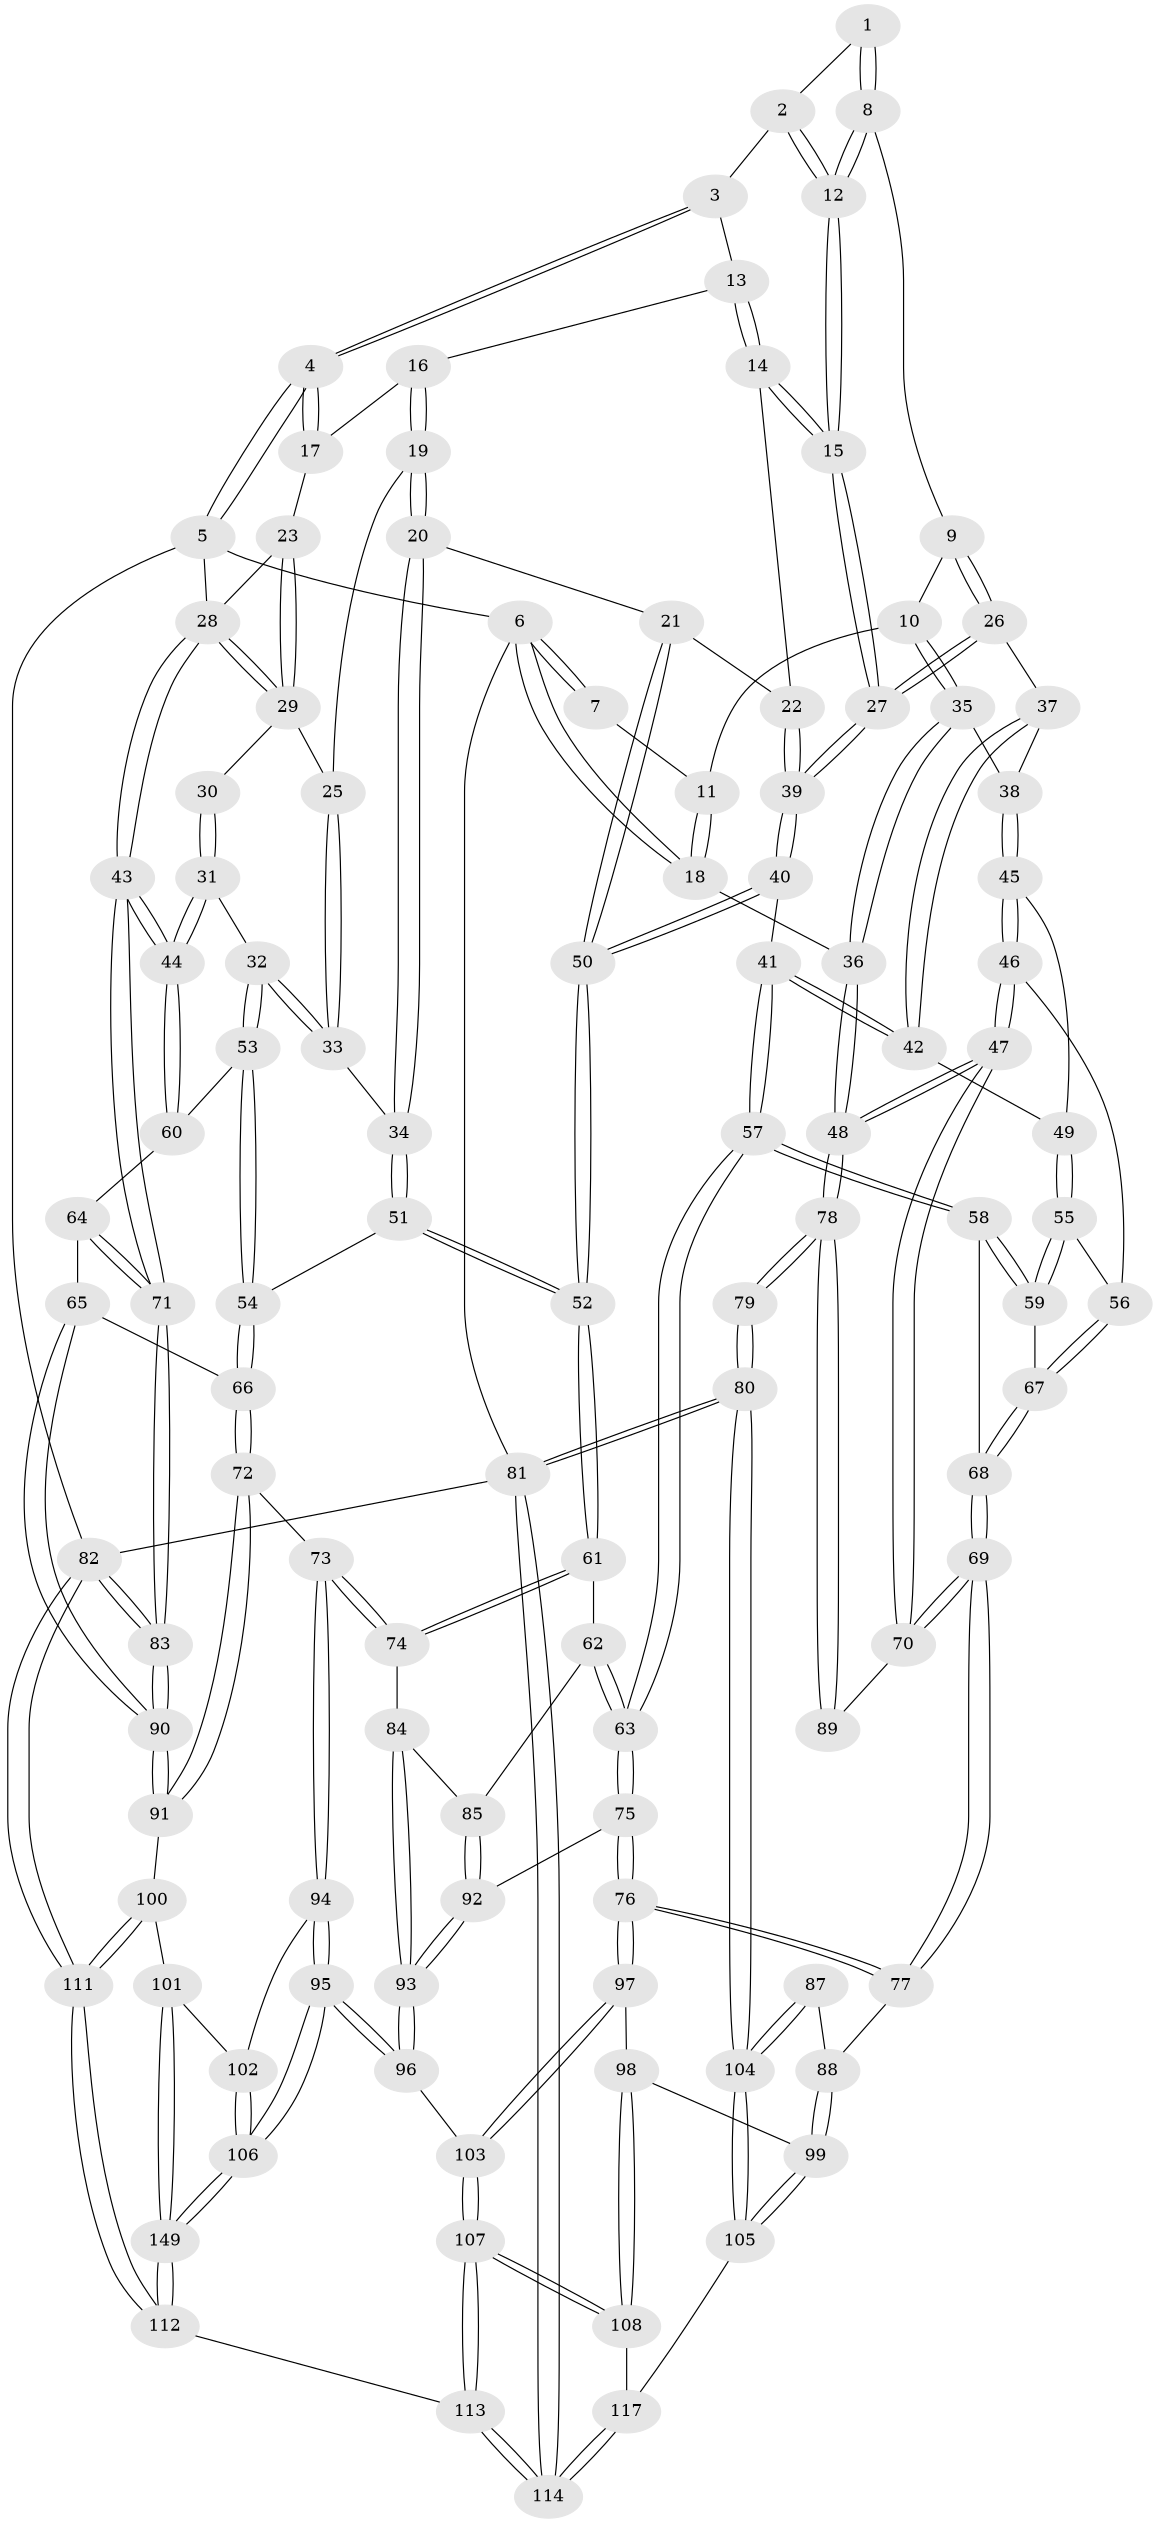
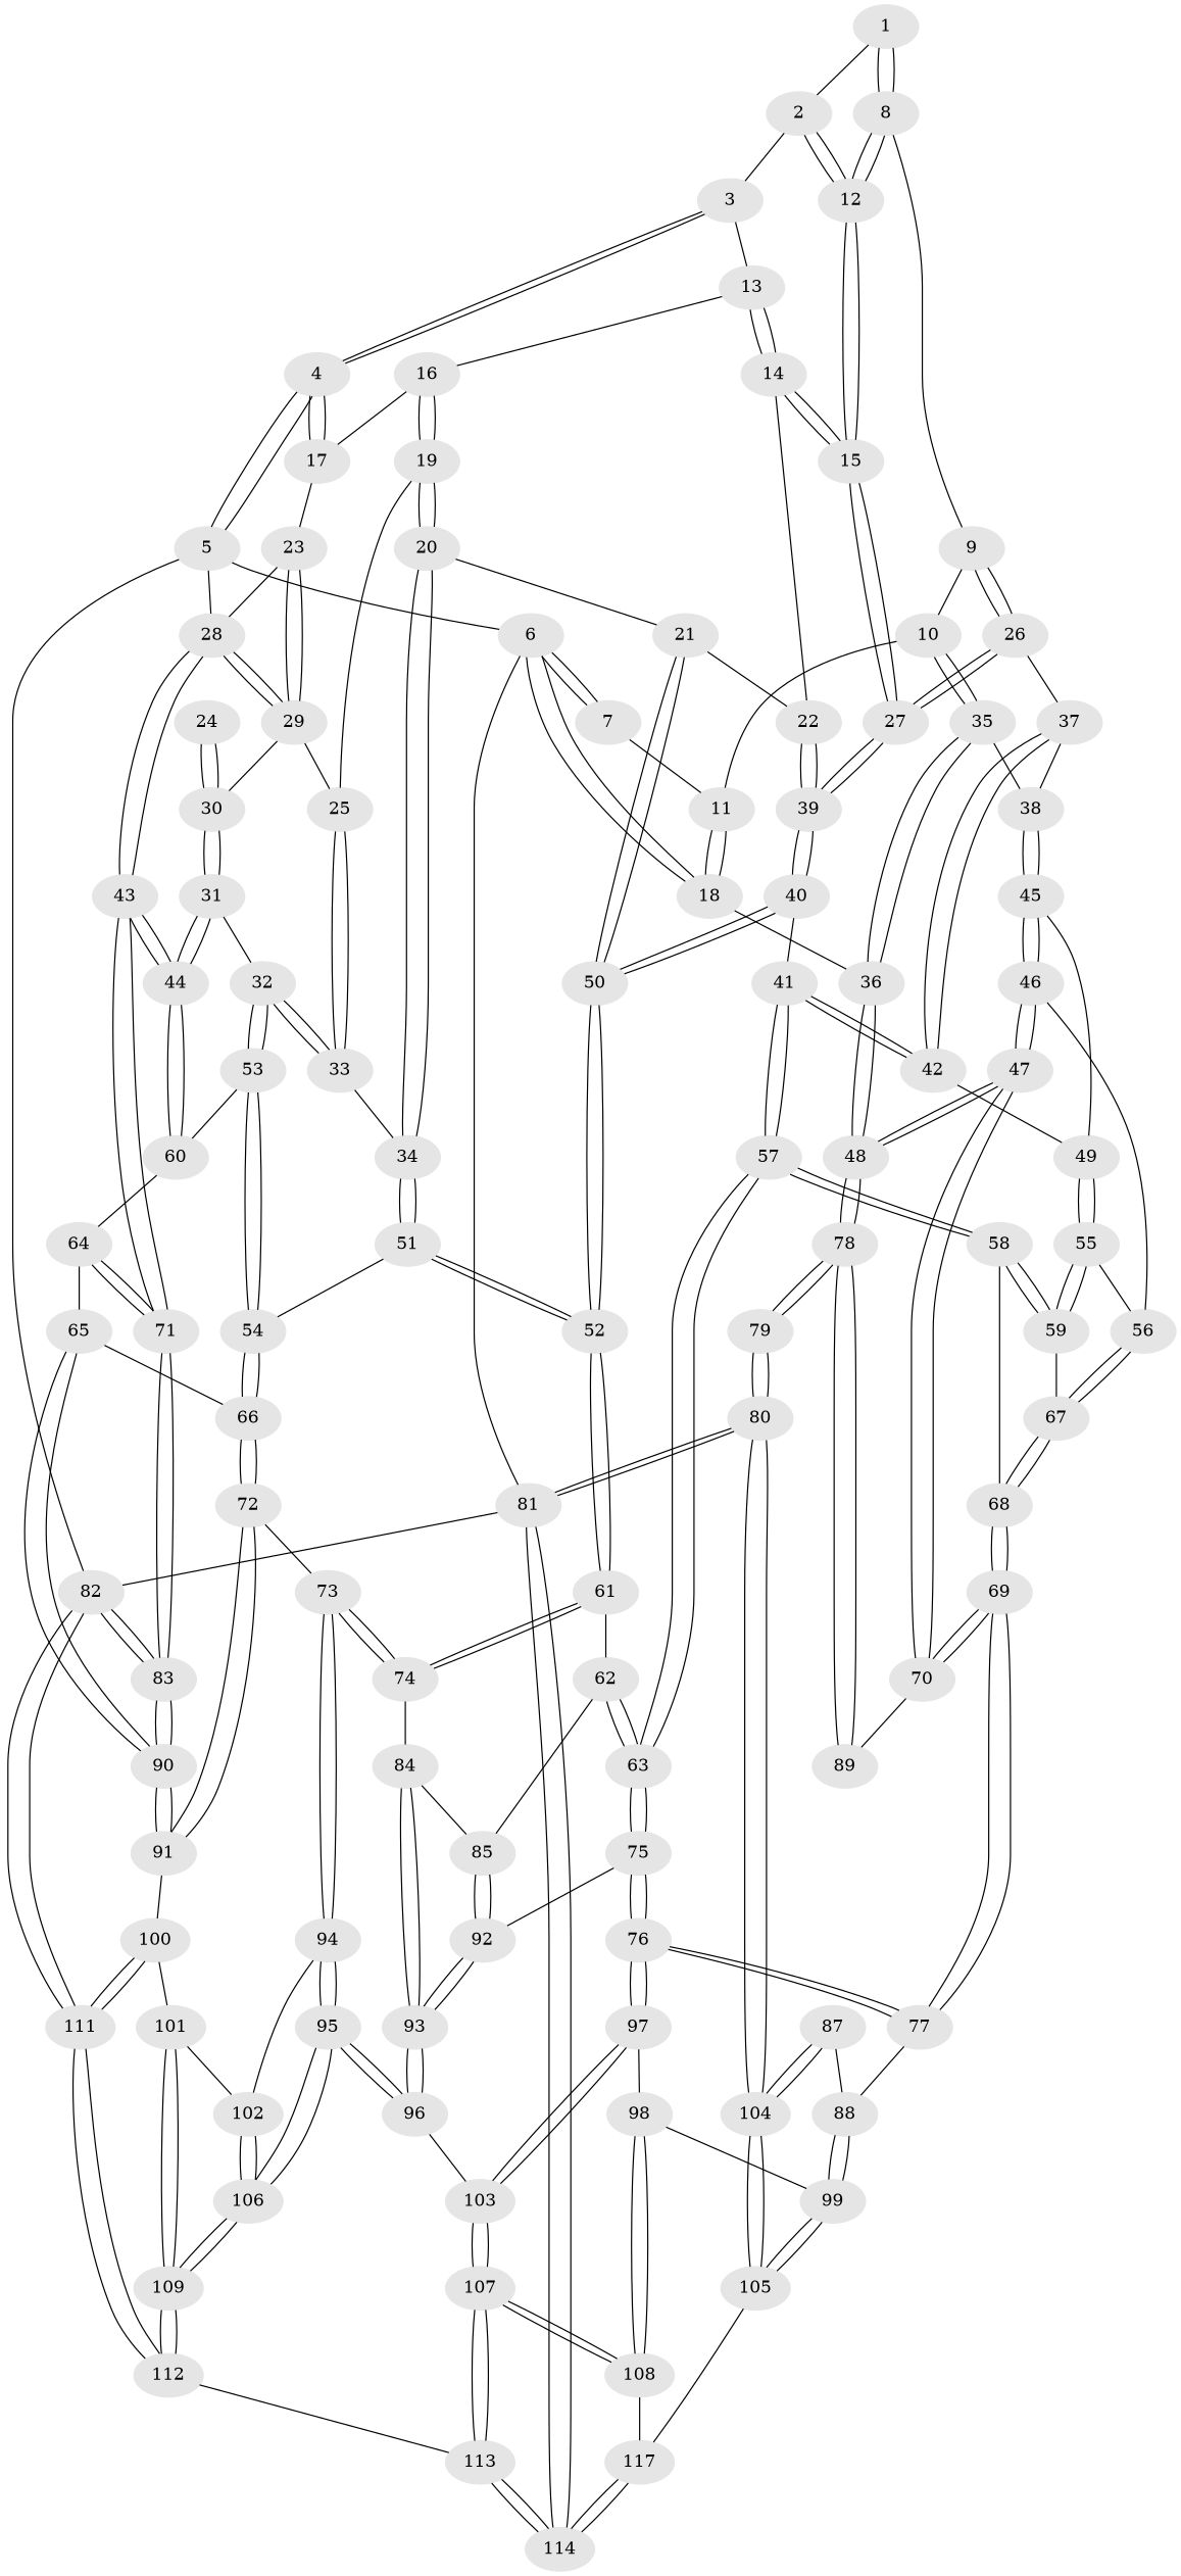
  graph {
    node [color=gray90 style=filled]
    1
    2
    8
    3
    12
    9
    4
    13
    15
    5
    17
    14
    16
    6
    28
    82
    23
    7
    18
    81
    29
    43
    83
    111
    11
    36
    114
    10
    26
    35
    27
    37
    38
    22
    19
    39
    20
    25
    48
    21
    34
    33
    50
    51
    52
    40
+   24
    30
    31
    42
    44
    71
    32
    53
    60
    54
    45
    78
    49
    46
    41
    57
    58
    63
    55
    64
    47
    56
    70
    67
    89
    79
    59
    61
    66
    62
    74
    72
    68
    75
    69
    65
    85
    84
    92
    76
    90
    91
    73
    77
    88
    94
    100
    95
    102
    93
    97
    103
    98
    99
    80
    104
    105
    112
    96
    87
    101
    106
-   109 [label=149]
+   109
    107
    108
    n112 [label=117]
    113
    1 -- 2
    1 -- 8
    1 -- 8
    2 -- 3
    2 -- 12
    2 -- 12
    8 -- 12
    8 -- 12
    8 -- 9
    3 -- 4
    3 -- 4
    3 -- 13
    12 -- 15
    12 -- 15
    9 -- 10
    9 -- 26
    9 -- 26
    4 -- 5
    4 -- 5
    4 -- 17
    4 -- 17
    13 -- 14
    13 -- 14
    13 -- 16
    15 -- 27
    15 -- 27
    5 -- 6
    5 -- 28
    5 -- 82
    17 -- 23
    14 -- 15
    14 -- 15
    14 -- 22
    16 -- 17
    16 -- 19
    16 -- 19
    6 -- 7
    6 -- 7
    6 -- 18
    6 -- 18
    6 -- 81
    28 -- 29
    28 -- 29
    28 -- 43
    28 -- 43
    82 -- 83
    82 -- 83
    82 -- 111
    82 -- 111
    23 -- 28
    23 -- 29
    23 -- 29
    7 -- 11
    18 -- 36
    81 -- 82
    81 -- 114
    81 -- 114
    29 -- 25
    29 -- 30
    43 -- 44
    43 -- 44
    43 -- 71
    43 -- 71
    83 -- 90
    83 -- 90
    111 -- 112
    111 -- 112
    11 -- 18
    11 -- 18
    36 -- 48
    36 -- 48
    10 -- 11
    10 -- 35
    10 -- 35
    26 -- 27
    26 -- 27
    26 -- 37
    35 -- 36
    35 -- 36
    35 -- 38
    27 -- 39
    27 -- 39
    37 -- 38
    37 -- 42
    37 -- 42
    38 -- 45
    38 -- 45
    22 -- 39
    22 -- 39
    19 -- 20
    19 -- 20
    19 -- 25
    39 -- 40
    39 -- 40
    20 -- 21
    20 -- 34
    20 -- 34
    25 -- 33
    25 -- 33
    48 -- 78
    48 -- 78
    21 -- 22
    21 -- 50
    21 -- 50
    34 -- 51
    34 -- 51
    33 -- 34
    50 -- 52
    50 -- 52
    51 -- 52
    51 -- 52
    51 -- 54
    52 -- 61
    52 -- 61
    40 -- 50
    40 -- 50
    40 -- 41
+   24 -- 30
+   24 -- 30
    30 -- 31
    30 -- 31
    31 -- 44
    31 -- 44
    31 -- 32
    42 -- 49
    44 -- 60
    44 -- 60
    71 -- 83
    71 -- 83
    32 -- 33
    32 -- 33
    32 -- 53
    32 -- 53
    53 -- 60
    53 -- 54
    53 -- 54
    60 -- 64
    54 -- 66
    54 -- 66
    45 -- 49
    45 -- 46
    45 -- 46
    78 -- 89
    78 -- 89
    78 -- 79
    78 -- 79
    49 -- 55
    49 -- 55
    46 -- 47
    46 -- 47
    46 -- 56
    41 -- 42
    41 -- 42
    41 -- 57
    41 -- 57
    57 -- 58
    57 -- 58
    57 -- 63
    57 -- 63
    58 -- 59
    58 -- 59
    58 -- 68
    63 -- 75
    63 -- 75
    55 -- 56
    55 -- 59
    55 -- 59
    64 -- 71
    64 -- 71
    64 -- 65
    47 -- 48
    47 -- 48
    47 -- 70
    47 -- 70
    56 -- 67
    56 -- 67
    70 -- 89
    67 -- 68
    67 -- 68
    79 -- 80
    79 -- 80
    59 -- 67
    61 -- 62
    61 -- 74
    61 -- 74
    66 -- 72
    66 -- 72
    62 -- 63
    62 -- 63
    62 -- 85
    74 -- 84
    72 -- 91
    72 -- 91
    72 -- 73
    68 -- 69
    68 -- 69
    75 -- 92
    75 -- 76
    75 -- 76
    69 -- 70
    69 -- 70
    69 -- 77
    69 -- 77
    65 -- 66
    65 -- 90
    65 -- 90
    85 -- 92
    85 -- 92
    84 -- 85
    84 -- 93
    84 -- 93
    92 -- 93
    92 -- 93
    76 -- 77
    76 -- 77
    76 -- 97
    76 -- 97
    90 -- 91
    90 -- 91
    91 -- 100
    73 -- 74
    73 -- 74
    73 -- 94
    73 -- 94
    77 -- 88
    88 -- 99
    88 -- 99
    94 -- 95
    94 -- 95
    94 -- 102
    100 -- 111
    100 -- 111
    100 -- 101
    95 -- 96
    95 -- 96
    95 -- 106
    95 -- 106
    102 -- 106
    102 -- 106
    93 -- 96
    93 -- 96
    97 -- 103
    97 -- 103
    97 -- 98
    103 -- 107
    103 -- 107
    98 -- 99
    98 -- 108
    98 -- 108
    99 -- 105
    99 -- 105
    80 -- 81
    80 -- 81
    80 -- 104
    80 -- 104
    104 -- 105
    104 -- 105
    105 -- n112
    112 -- 113
    96 -- 103
    87 -- 88
    87 -- 104
    87 -- 104
    101 -- 102
    101 -- 109
    101 -- 109
    106 -- 109
    106 -- 109
    109 -- 112
    109 -- 112
    107 -- 108
    107 -- 108
    107 -- 113
    107 -- 113
    108 -- n112
    n112 -- 114
    n112 -- 114
    113 -- 114
    113 -- 114
  }
